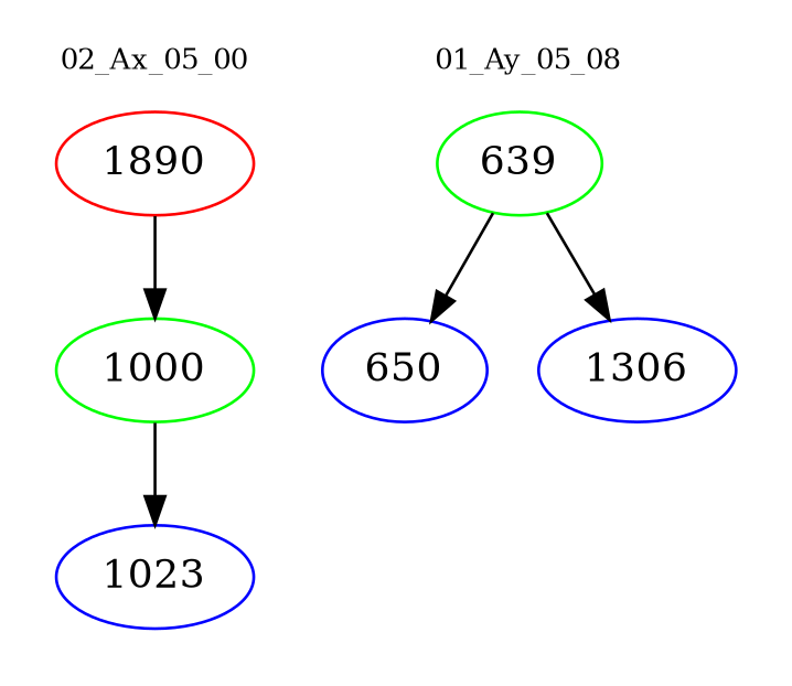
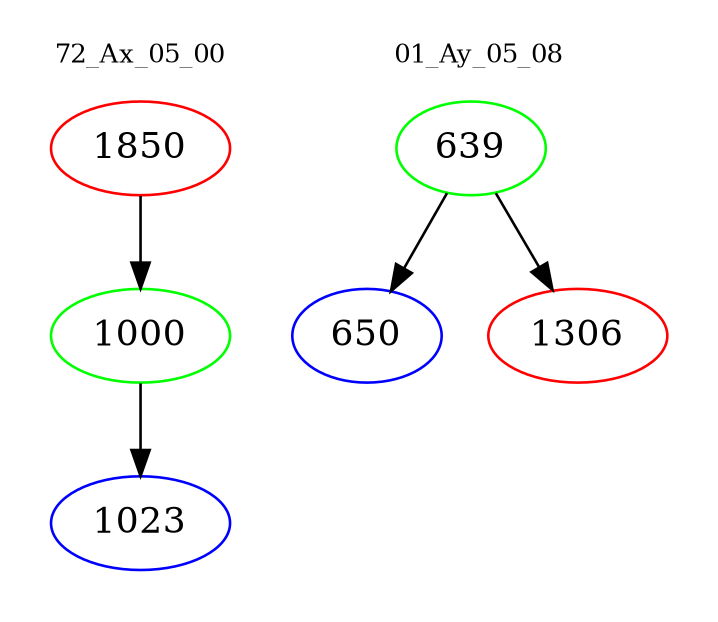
  digraph {
    node [color=green]
    edge [color=black]
    n1 [label=1000]
-   n2 [color=red label=1890]
+   n2 [color=red label=1850]
    n3 [color=blue label=1023]
    n4 [label=639]
    n5 [color=blue label=650]
-   n6 [color=blue label=1306]
+   n6 [color=red label=1306]
    subgraph cluster_1 {
      color=white
      fontsize=10
-     label="02_Ax_05_00"
+     label="72_Ax_05_00"
      n1
      n2
      n3
    }
    subgraph cluster_2 {
      color=white
      fontsize=10
      label="01_Ay_05_08"
      n4
      n5
      n6
    }
    n1 -> n3
    n2 -> n1
    n4 -> n5
    n4 -> n6
  }
